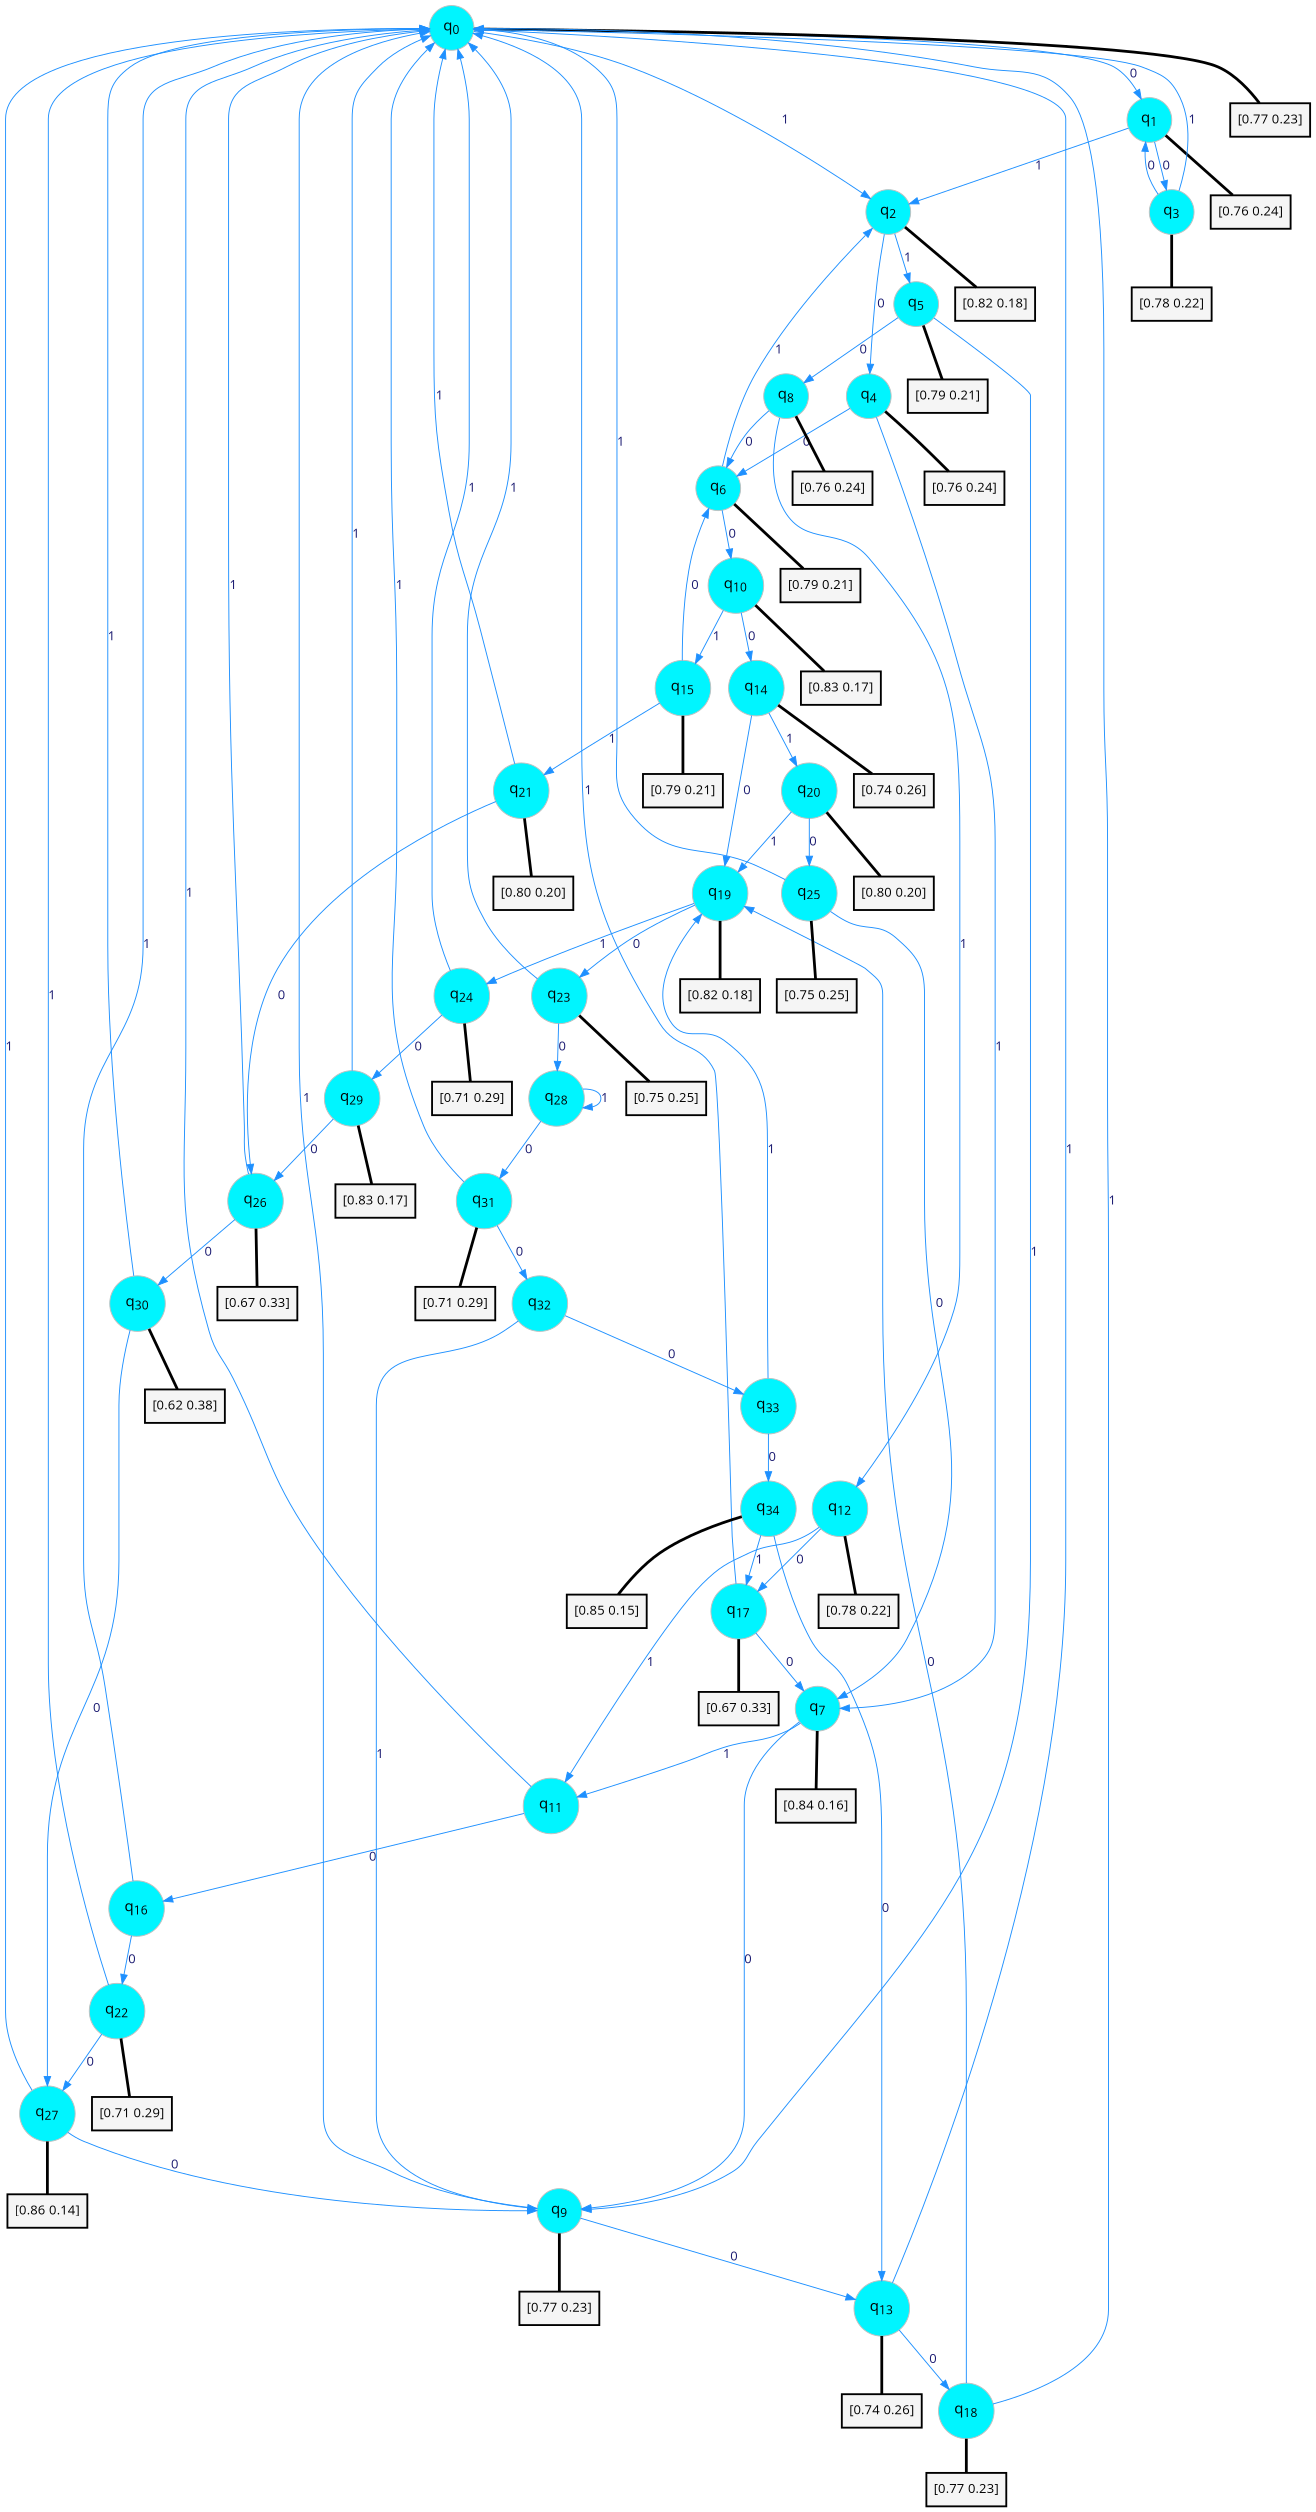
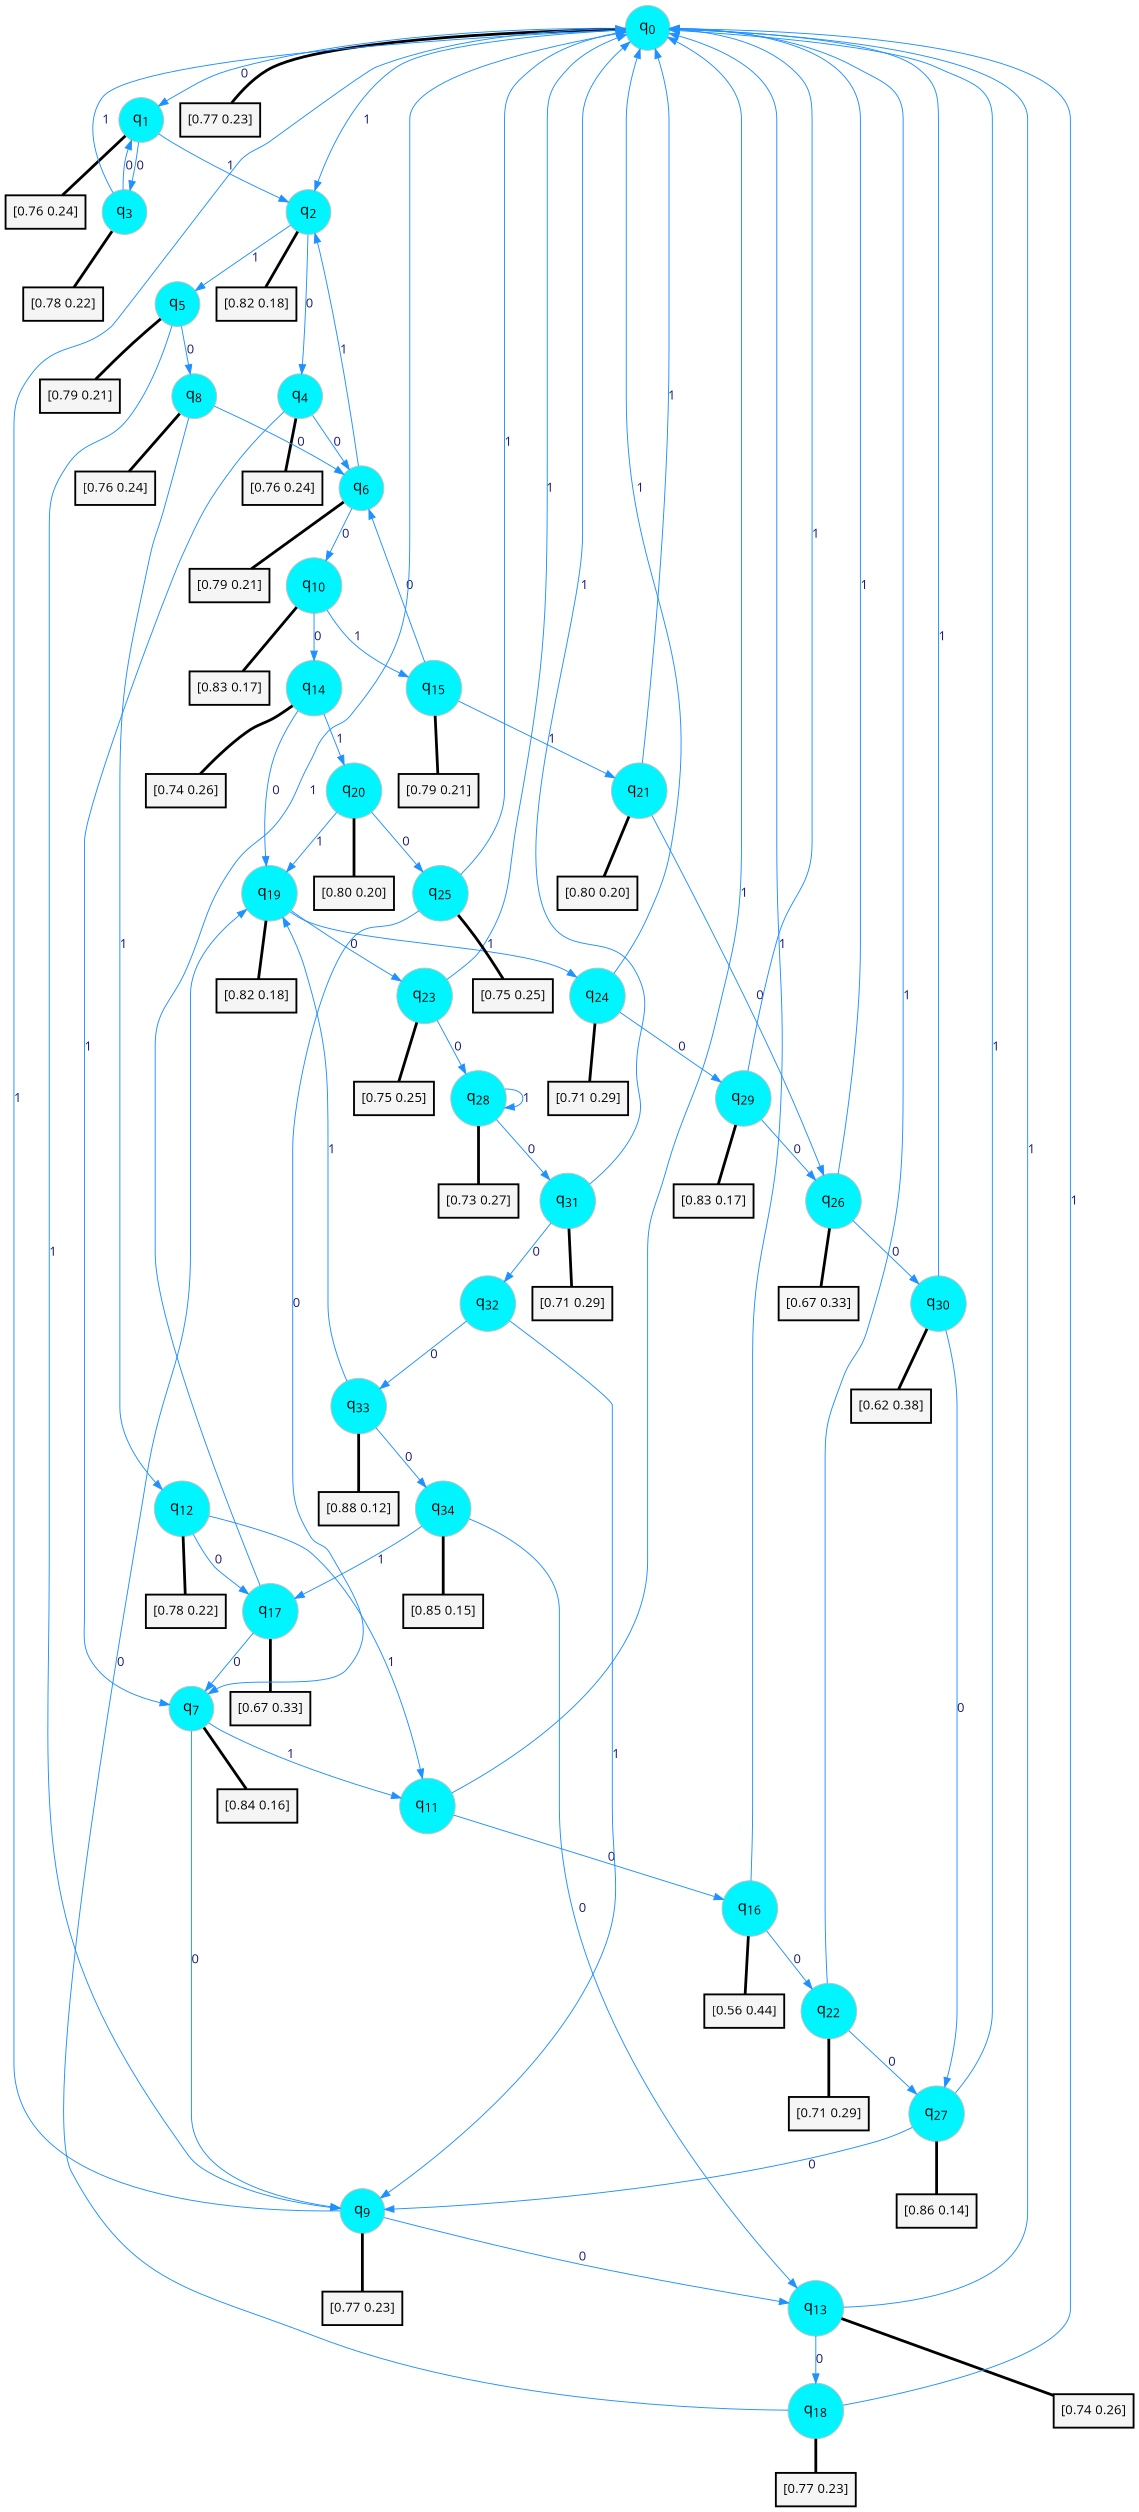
  digraph {
    fontname="Open Sans"
    rankdir=TD
    node [color=gray fillcolor=turquoise1 fontcolor=black fontname="Open Sans" fontsize=16 fontweight=bold shape=circle style=filled]
    edge [arrowsize=1 color=dodgerblue1 fontcolor=midnightblue fontname="Open Sans" fontweight=bold penwidth=1 style=solid weight=20]
    n1 [label=<q<SUB>0</SUB>>]
    n2 [label=<q<SUB>1</SUB>>]
    n3 [label=<q<SUB>2</SUB>>]
    n4 [color=black fillcolor=whitesmoke fontsize=14 label="[0.77 0.23]" penwidth=2 shape=box]
    n5 [label=<q<SUB>3</SUB>>]
    n6 [color=black fillcolor=whitesmoke fontsize=14 label="[0.76 0.24]" penwidth=2 shape=box]
    n7 [label=<q<SUB>4</SUB>>]
    n8 [label=<q<SUB>5</SUB>>]
    n9 [color=black fillcolor=whitesmoke fontsize=14 label="[0.82 0.18]" penwidth=2 shape=box]
    n10 [color=black fillcolor=whitesmoke fontsize=14 label="[0.78 0.22]" penwidth=2 shape=box]
    n11 [label=<q<SUB>6</SUB>>]
    n12 [label=<q<SUB>7</SUB>>]
    n13 [color=black fillcolor=whitesmoke fontsize=14 label="[0.76 0.24]" penwidth=2 shape=box]
    n14 [label=<q<SUB>8</SUB>>]
    n15 [label=<q<SUB>9</SUB>>]
    n16 [color=black fillcolor=whitesmoke fontsize=14 label="[0.79 0.21]" penwidth=2 shape=box]
    n17 [label=<q<SUB>10</SUB>>]
    n18 [color=black fillcolor=whitesmoke fontsize=14 label="[0.79 0.21]" penwidth=2 shape=box]
    n19 [label=<q<SUB>11</SUB>>]
    n20 [color=black fillcolor=whitesmoke fontsize=14 label="[0.84 0.16]" penwidth=2 shape=box]
    n21 [label=<q<SUB>12</SUB>>]
    n22 [color=black fillcolor=whitesmoke fontsize=14 label="[0.76 0.24]" penwidth=2 shape=box]
    n23 [label=<q<SUB>13</SUB>>]
    n24 [color=black fillcolor=whitesmoke fontsize=14 label="[0.77 0.23]" penwidth=2 shape=box]
    n25 [label=<q<SUB>14</SUB>>]
    n26 [label=<q<SUB>15</SUB>>]
    n27 [color=black fillcolor=whitesmoke fontsize=14 label="[0.83 0.17]" penwidth=2 shape=box]
    n28 [label=<q<SUB>16</SUB>>]
    n29 [label=<q<SUB>17</SUB>>]
    n30 [color=black fillcolor=whitesmoke fontsize=14 label="[0.78 0.22]" penwidth=2 shape=box]
    n31 [label=<q<SUB>18</SUB>>]
    n32 [color=black fillcolor=whitesmoke fontsize=14 label="[0.74 0.26]" penwidth=2 shape=box]
    n33 [label=<q<SUB>19</SUB>>]
    n34 [label=<q<SUB>20</SUB>>]
    n35 [color=black fillcolor=whitesmoke fontsize=14 label="[0.74 0.26]" penwidth=2 shape=box]
    n36 [label=<q<SUB>21</SUB>>]
    n37 [color=black fillcolor=whitesmoke fontsize=14 label="[0.79 0.21]" penwidth=2 shape=box]
    n38 [label=<q<SUB>22</SUB>>]
+   n39 [color=black fillcolor=whitesmoke fontsize=14 label="[0.56 0.44]" penwidth=2 shape=box]
    n40 [color=black fillcolor=whitesmoke fontsize=14 label="[0.67 0.33]" penwidth=2 shape=box]
    n41 [color=black fillcolor=whitesmoke fontsize=14 label="[0.77 0.23]" penwidth=2 shape=box]
    n42 [label=<q<SUB>23</SUB>>]
    n43 [label=<q<SUB>24</SUB>>]
    n44 [color=black fillcolor=whitesmoke fontsize=14 label="[0.82 0.18]" penwidth=2 shape=box]
    n45 [label=<q<SUB>25</SUB>>]
    n46 [color=black fillcolor=whitesmoke fontsize=14 label="[0.80 0.20]" penwidth=2 shape=box]
    n47 [label=<q<SUB>26</SUB>>]
    n48 [color=black fillcolor=whitesmoke fontsize=14 label="[0.80 0.20]" penwidth=2 shape=box]
    n49 [label=<q<SUB>27</SUB>>]
    n50 [color=black fillcolor=whitesmoke fontsize=14 label="[0.71 0.29]" penwidth=2 shape=box]
    n51 [label=<q<SUB>28</SUB>>]
    n52 [color=black fillcolor=whitesmoke fontsize=14 label="[0.75 0.25]" penwidth=2 shape=box]
    n53 [label=<q<SUB>29</SUB>>]
    n54 [color=black fillcolor=whitesmoke fontsize=14 label="[0.71 0.29]" penwidth=2 shape=box]
    n55 [color=black fillcolor=whitesmoke fontsize=14 label="[0.75 0.25]" penwidth=2 shape=box]
    n56 [label=<q<SUB>30</SUB>>]
    n57 [color=black fillcolor=whitesmoke fontsize=14 label="[0.67 0.33]" penwidth=2 shape=box]
    n58 [color=black fillcolor=whitesmoke fontsize=14 label="[0.86 0.14]" penwidth=2 shape=box]
    n59 [label=<q<SUB>31</SUB>>]
+   n60 [color=black fillcolor=whitesmoke fontsize=14 label="[0.73 0.27]" penwidth=2 shape=box]
    n61 [color=black fillcolor=whitesmoke fontsize=14 label="[0.83 0.17]" penwidth=2 shape=box]
    n62 [color=black fillcolor=whitesmoke fontsize=14 label="[0.62 0.38]" penwidth=2 shape=box]
    n63 [label=<q<SUB>32</SUB>>]
    n64 [color=black fillcolor=whitesmoke fontsize=14 label="[0.71 0.29]" penwidth=2 shape=box]
    n65 [label=<q<SUB>33</SUB>>]
    n66 [label=<q<SUB>34</SUB>>]
+   n67 [color=black fillcolor=whitesmoke fontsize=14 label="[0.88 0.12]" penwidth=2 shape=box]
    n68 [color=black fillcolor=whitesmoke fontsize=14 label="[0.85 0.15]" penwidth=2 shape=box]
    n1 -> n2 [label=0]
    n1 -> n3 [label=1]
    n1 -> n4 [arrowhead=none color=black penwidth=3]
    n2 -> n3 [label=1]
    n2 -> n5 [label=0]
    n2 -> n6 [arrowhead=none color=black penwidth=3]
    n3 -> n7 [label=0]
    n3 -> n8 [label=1]
    n3 -> n9 [arrowhead=none color=black penwidth=3]
    n5 -> n1 [label=1]
    n5 -> n2 [label=0]
    n5 -> n10 [arrowhead=none color=black penwidth=3]
    n7 -> n11 [label=0]
    n7 -> n12 [label=1]
    n7 -> n13 [arrowhead=none color=black penwidth=3]
    n8 -> n14 [label=0]
    n8 -> n15 [label=1]
    n8 -> n16 [arrowhead=none color=black penwidth=3]
    n11 -> n3 [label=1]
    n11 -> n17 [label=0]
    n11 -> n18 [arrowhead=none color=black penwidth=3]
    n12 -> n15 [label=0]
    n12 -> n19 [label=1]
    n12 -> n20 [arrowhead=none color=black penwidth=3]
    n14 -> n11 [label=0]
    n14 -> n21 [label=1]
    n14 -> n22 [arrowhead=none color=black penwidth=3]
    n15 -> n1 [label=1]
    n15 -> n23 [label=0]
    n15 -> n24 [arrowhead=none color=black penwidth=3]
    n17 -> n25 [label=0]
    n17 -> n26 [label=1]
    n17 -> n27 [arrowhead=none color=black penwidth=3]
    n19 -> n1 [label=1]
    n19 -> n28 [label=0]
    n21 -> n19 [label=1]
    n21 -> n29 [label=0]
    n21 -> n30 [arrowhead=none color=black penwidth=3]
    n23 -> n1 [label=1]
    n23 -> n31 [label=0]
    n23 -> n32 [arrowhead=none color=black penwidth=3]
    n25 -> n33 [label=0]
    n25 -> n34 [label=1]
    n25 -> n35 [arrowhead=none color=black penwidth=3]
    n26 -> n11 [label=0]
    n26 -> n36 [label=1]
    n26 -> n37 [arrowhead=none color=black penwidth=3]
    n28 -> n1 [label=1]
    n28 -> n38 [label=0]
+   n28 -> n39 [arrowhead=none color=black penwidth=3]
    n29 -> n1 [label=1]
    n29 -> n12 [label=0]
    n29 -> n40 [arrowhead=none color=black penwidth=3]
    n31 -> n1 [label=1]
    n31 -> n33 [label=0]
    n31 -> n41 [arrowhead=none color=black penwidth=3]
    n33 -> n42 [label=0]
    n33 -> n43 [label=1]
    n33 -> n44 [arrowhead=none color=black penwidth=3]
    n34 -> n33 [label=1]
    n34 -> n45 [label=0]
    n34 -> n46 [arrowhead=none color=black penwidth=3]
    n36 -> n1 [label=1]
    n36 -> n47 [label=0]
    n36 -> n48 [arrowhead=none color=black penwidth=3]
    n38 -> n1 [label=1]
    n38 -> n49 [label=0]
    n38 -> n50 [arrowhead=none color=black penwidth=3]
    n42 -> n1 [label=1]
    n42 -> n51 [label=0]
    n42 -> n52 [arrowhead=none color=black penwidth=3]
    n43 -> n1 [label=1]
    n43 -> n53 [label=0]
    n43 -> n54 [arrowhead=none color=black penwidth=3]
    n45 -> n1 [label=1]
    n45 -> n12 [label=0]
    n45 -> n55 [arrowhead=none color=black penwidth=3]
    n47 -> n1 [label=1]
    n47 -> n56 [label=0]
    n47 -> n57 [arrowhead=none color=black penwidth=3]
    n49 -> n1 [label=1]
    n49 -> n15 [label=0]
    n49 -> n58 [arrowhead=none color=black penwidth=3]
    n51 -> n51 [label=1]
    n51 -> n59 [label=0]
+   n51 -> n60 [arrowhead=none color=black penwidth=3]
    n53 -> n1 [label=1]
    n53 -> n47 [label=0]
    n53 -> n61 [arrowhead=none color=black penwidth=3]
    n56 -> n1 [label=1]
    n56 -> n49 [label=0]
    n56 -> n62 [arrowhead=none color=black penwidth=3]
    n59 -> n1 [label=1]
    n59 -> n63 [label=0]
    n59 -> n64 [arrowhead=none color=black penwidth=3]
    n63 -> n15 [label=1]
    n63 -> n65 [label=0]
    n65 -> n33 [label=1]
    n65 -> n66 [label=0]
+   n65 -> n67 [arrowhead=none color=black penwidth=3]
    n66 -> n23 [label=0]
    n66 -> n29 [label=1]
    n66 -> n68 [arrowhead=none color=black penwidth=3]
  }
